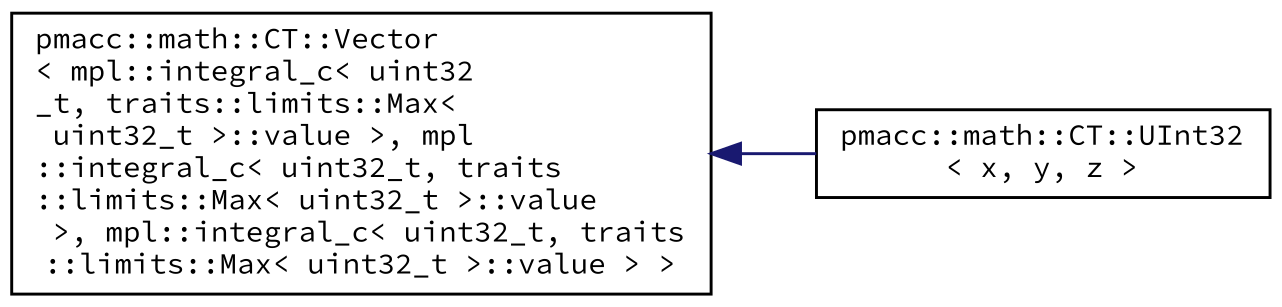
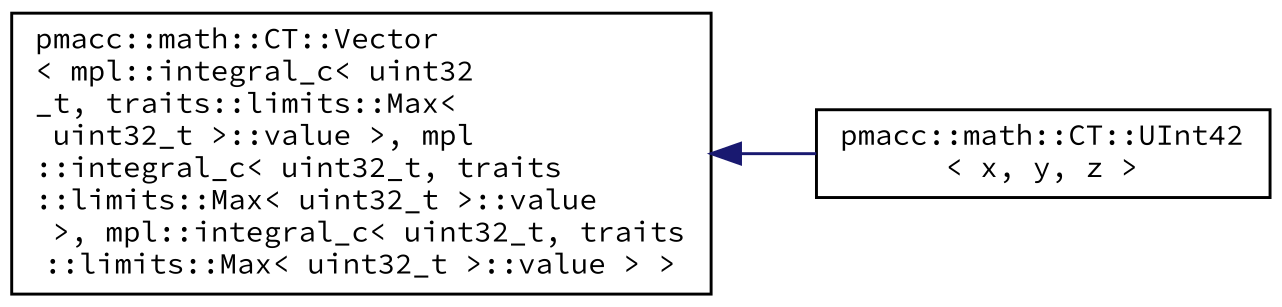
  digraph {
    rankdir=LR
    fontname="Source Code Pro"
    node [color=black fillcolor=white fontname="Source Code Pro" fontsize=10 shape=record style=filled]
    n1 [height=0.2 label="pmacc::math::CT::Vector\l\< mpl::integral_c\< uint32\l_t, traits::limits::Max\<\l uint32_t \>::value \>, mpl\l::integral_c\< uint32_t, traits\l::limits::Max\< uint32_t \>::value\l \>, mpl::integral_c\< uint32_t, traits\l::limits::Max\< uint32_t \>::value \> \>" width=0.4]
-   n2 [height=0.2 label="pmacc::math::CT::UInt32\l\< x, y, z \>" width=0.4]
+   n2 [height=0.2 label="pmacc::math::CT::UInt42\l\< x, y, z \>" width=0.4]
    n1 -> n2 [color=midnightblue dir=back fontname="Source Code Pro" fontsize=10 labelfontname=Helvetica labelfontsize=10 style=solid]
  }
